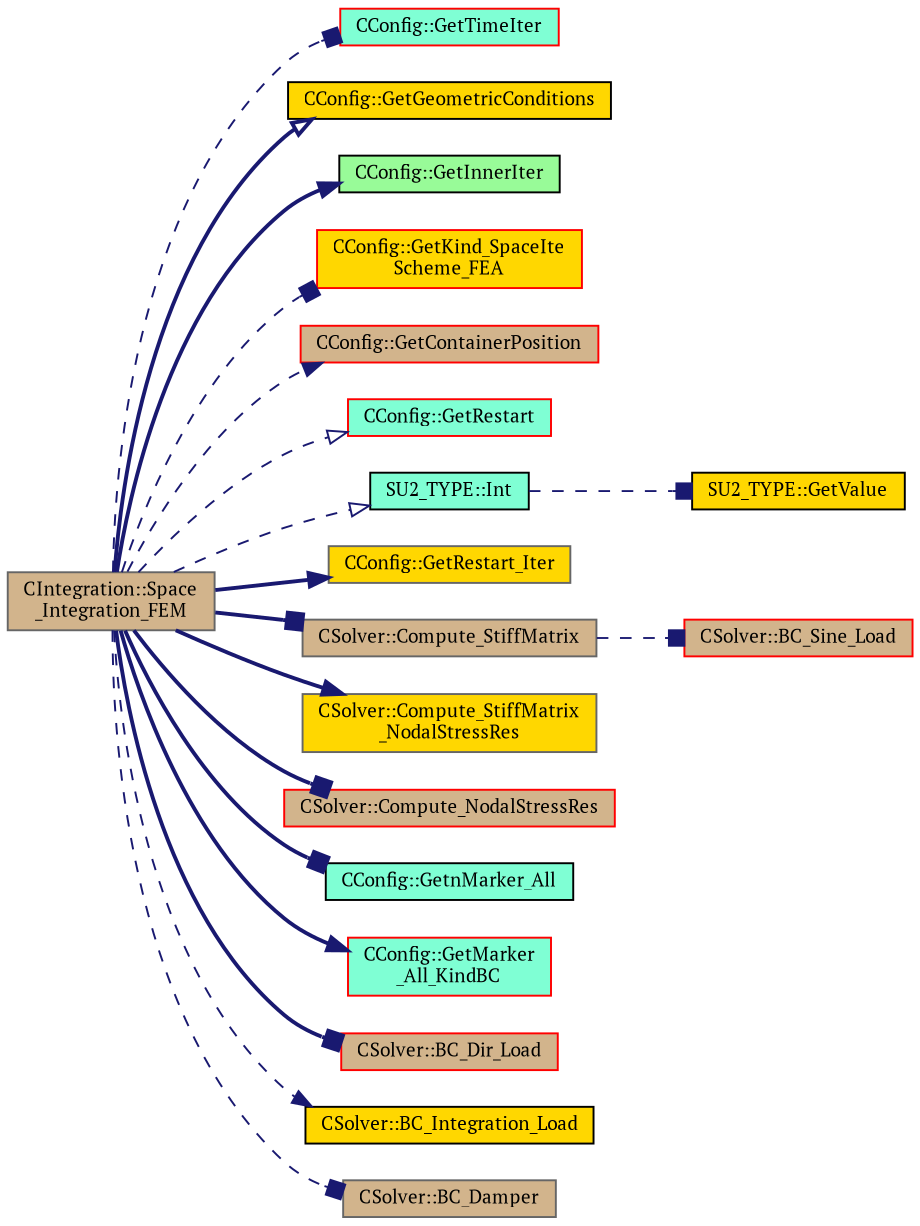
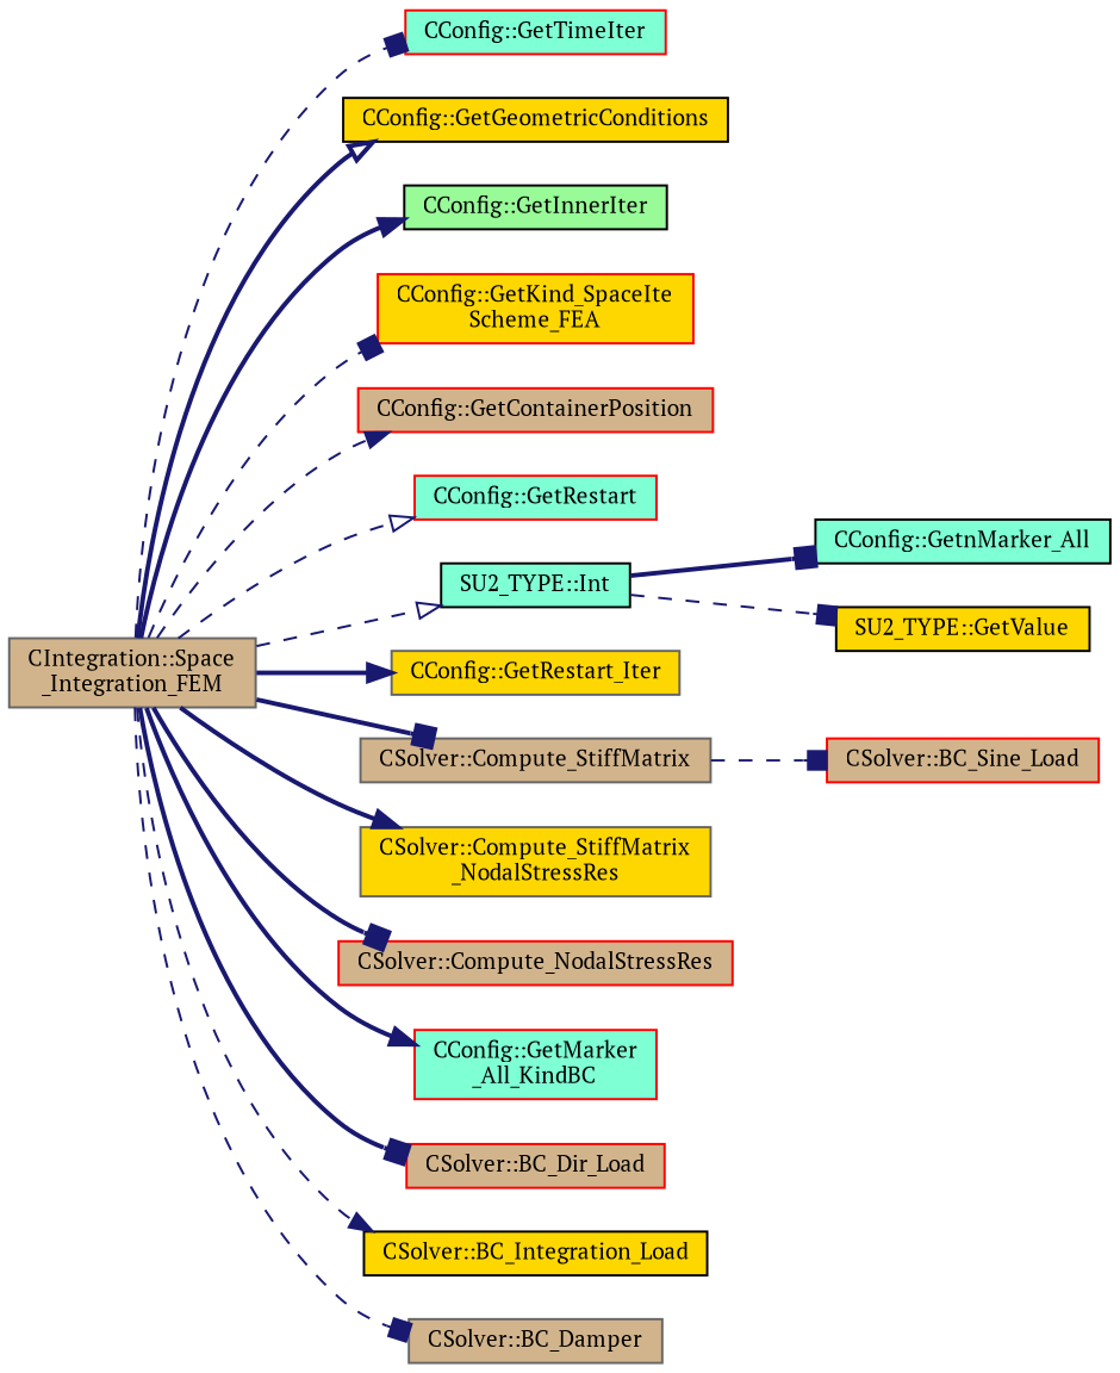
  digraph {
    fontname="PT Serif"
    rankdir=LR
    node [color=red fillcolor=tan fontname="PT Serif" fontsize=10 shape=record style=filled]
    edge [arrowhead=box color=midnightblue fontname="PT Serif" fontsize=10 labelfontname=Helvetica labelfontsize=10 style=dashed]
    n1 [color=gray40 fontcolor=black height=0.2 label="CIntegration::Space\l_Integration_FEM" width=0.4]
    n2 [fillcolor=aquamarine height=0.2 label="CConfig::GetTimeIter" width=0.4]
    n3 [color=black fillcolor=gold height=0.2 label="CConfig::GetGeometricConditions" width=0.4]
    n4 [color=black fillcolor=palegreen height=0.2 label="CConfig::GetInnerIter" width=0.4]
    n5 [fillcolor=gold height=0.2 label="CConfig::GetKind_SpaceIte\lScheme_FEA" width=0.4]
    n6 [height=0.2 label="CConfig::GetContainerPosition" width=0.4]
    n7 [fillcolor=aquamarine height=0.2 label="CConfig::GetRestart" width=0.4]
    n8 [color=black fillcolor=aquamarine height=0.2 label="SU2_TYPE::Int" width=0.4]
    n9 [color=gray40 fillcolor=gold height=0.2 label="CConfig::GetRestart_Iter" width=0.4]
    n10 [color=gray40 height=0.2 label="CSolver::Compute_StiffMatrix" width=0.4]
    n11 [color=gray40 fillcolor=gold height=0.2 label="CSolver::Compute_StiffMatrix\l_NodalStressRes" width=0.4]
    n12 [height=0.2 label="CSolver::Compute_NodalStressRes" width=0.4]
    n13 [color=black fillcolor=aquamarine height=0.2 label="CConfig::GetnMarker_All" width=0.4]
    n14 [fillcolor=aquamarine height=0.2 label="CConfig::GetMarker\l_All_KindBC" width=0.4]
    n15 [height=0.2 label="CSolver::BC_Dir_Load" width=0.4]
    n16 [color=black fillcolor=gold height=0.2 label="CSolver::BC_Integration_Load" width=0.4]
    n17 [color=gray40 height=0.2 label="CSolver::BC_Damper" width=0.4]
    n18 [color=black fillcolor=gold height=0.2 label="SU2_TYPE::GetValue" width=0.4]
    n19 [height=0.2 label="CSolver::BC_Sine_Load" width=0.4]
    n1 -> n2
    n1 -> n3 [arrowhead=onormal style=bold]
    n1 -> n4 [arrowhead=normal style=bold]
    n1 -> n5
    n1 -> n6 [arrowhead=normal]
    n1 -> n7 [arrowhead=onormal]
    n1 -> n8 [arrowhead=onormal]
    n1 -> n9 [arrowhead=normal style=bold]
    n1 -> n10 [style=bold]
    n1 -> n11 [arrowhead=normal style=bold]
    n1 -> n12 [style=bold]
-   n1 -> n13 [style=bold]
+   n8 -> n13 [style=bold]
    n1 -> n14 [arrowhead=normal style=bold]
    n1 -> n15 [style=bold]
    n1 -> n16 [arrowhead=normal]
    n1 -> n17
    n8 -> n18
    n10 -> n19
  }
